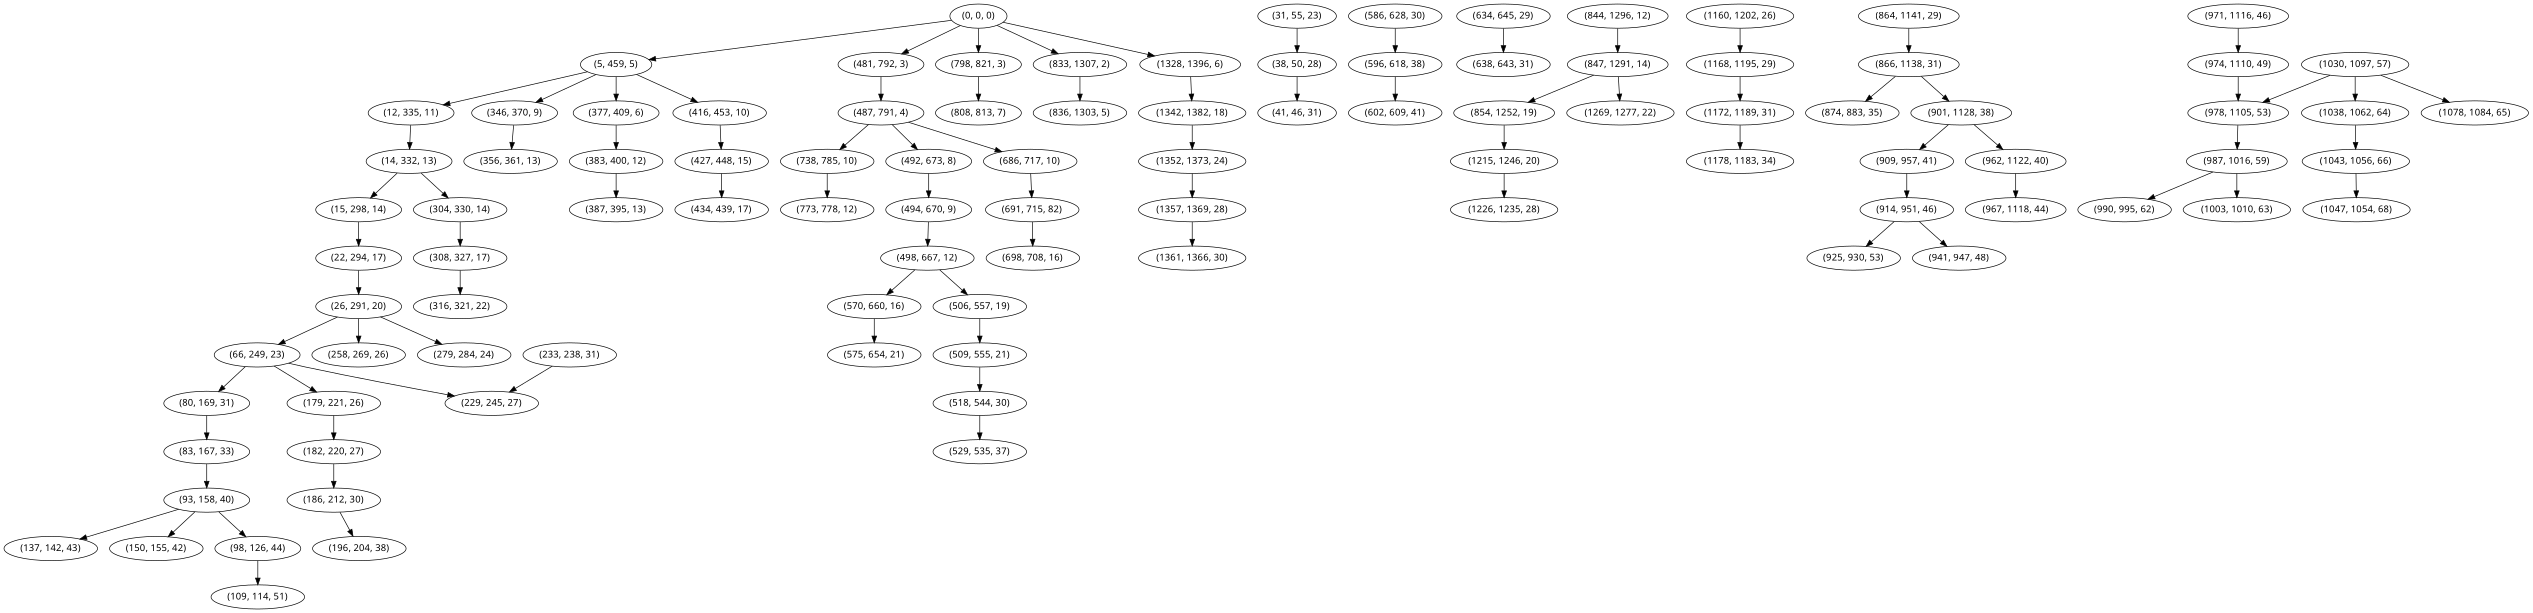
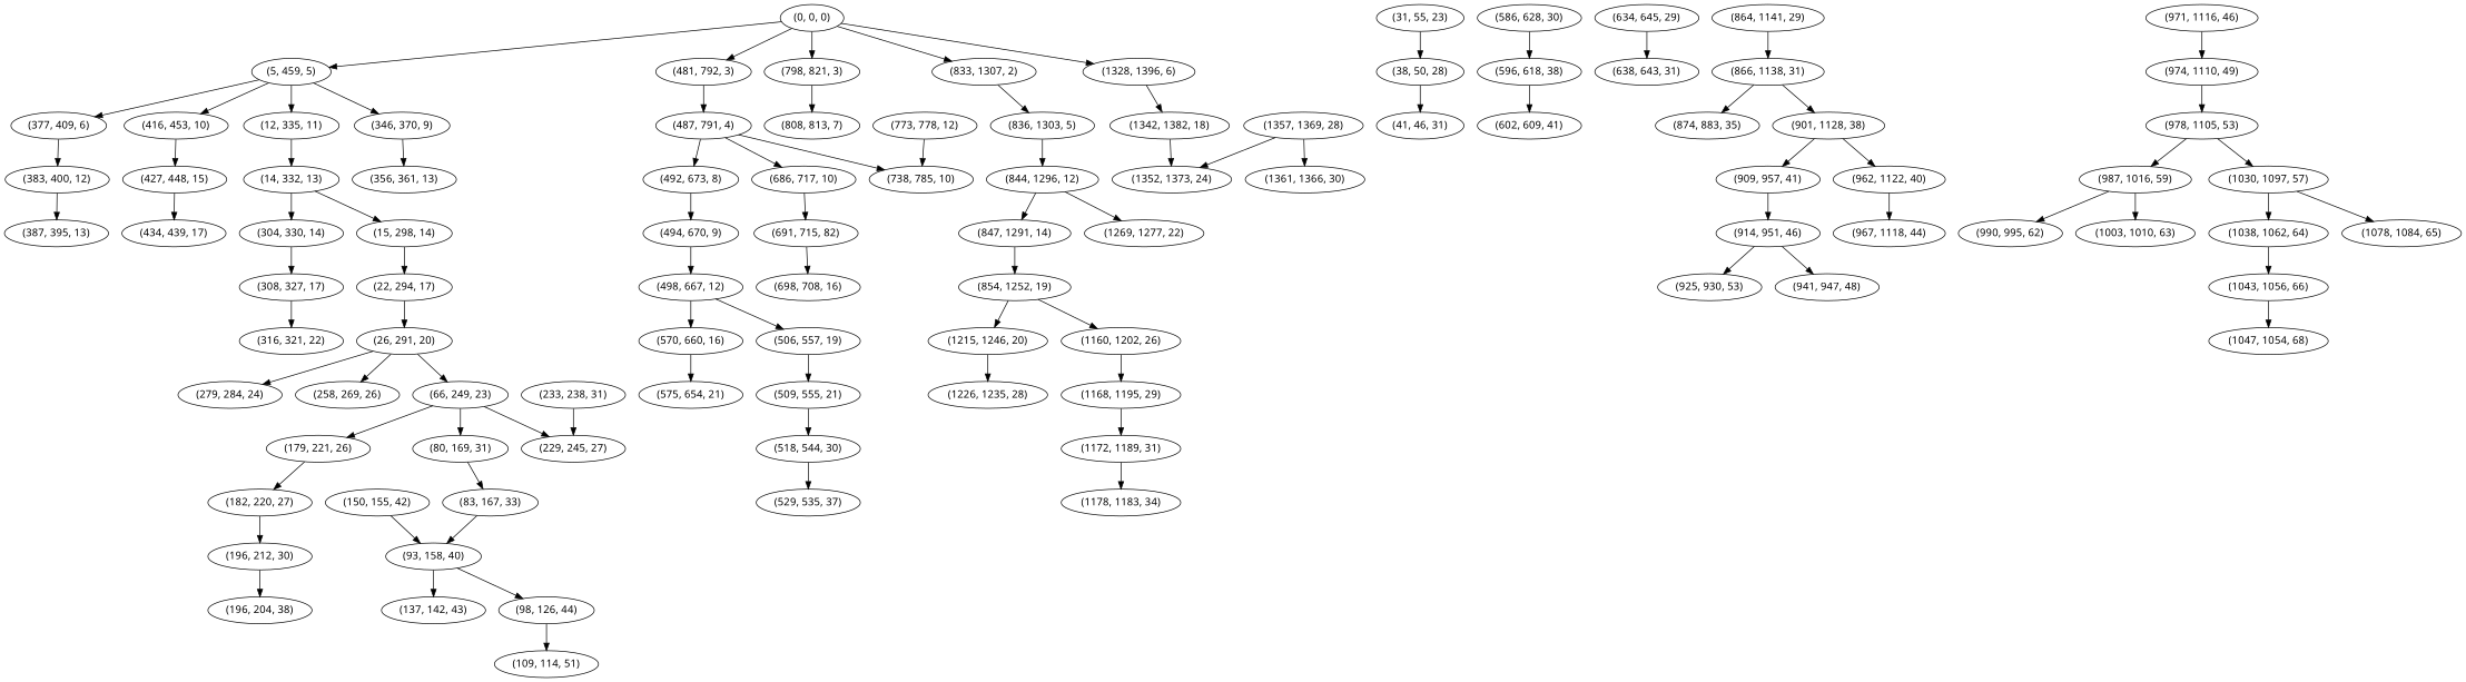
  digraph {
    fontname="Noto Sans"
    node [fontname="Noto Sans"]
    edge [fontname="Noto Sans"]
    "(0, 0, 0)"
    "(5, 459, 5)"
    "(481, 792, 3)"
    "(798, 821, 3)"
    "(833, 1307, 2)"
    "(1328, 1396, 6)"
    "(12, 335, 11)"
    "(346, 370, 9)"
    "(377, 409, 6)"
    "(416, 453, 10)"
    "(487, 791, 4)"
    "(808, 813, 7)"
    "(836, 1303, 5)"
    "(1342, 1382, 18)"
    "(14, 332, 13)"
    "(356, 361, 13)"
    "(383, 400, 12)"
    "(427, 448, 15)"
    "(15, 298, 14)"
    "(304, 330, 14)"
    "(22, 294, 17)"
    "(308, 327, 17)"
    "(26, 291, 20)"
    "(66, 249, 23)"
    "(258, 269, 26)"
    "(279, 284, 24)"
    "(31, 55, 23)"
    "(38, 50, 28)"
    "(80, 169, 31)"
    "(179, 221, 26)"
    "(229, 245, 27)"
    "(41, 46, 31)"
    "(83, 167, 33)"
    "(182, 220, 27)"
    "(93, 158, 40)"
    "(98, 126, 44)"
    "(137, 142, 43)"
    "(150, 155, 42)"
    "(109, 114, 51)"
-   "(186, 212, 30)"
+   "(186, 212, 30)" [label="(196, 212, 30)"]
    "(196, 204, 38)"
    "(233, 238, 31)"
    "(316, 321, 22)"
    "(387, 395, 13)"
    "(434, 439, 17)"
    "(492, 673, 8)"
    "(686, 717, 10)"
    "(738, 785, 10)"
    "(494, 670, 9)"
    n50 [label="(691, 715, 82)"]
    "(773, 778, 12)"
    "(498, 667, 12)"
    "(506, 557, 19)"
    "(570, 660, 16)"
    "(509, 555, 21)"
    "(575, 654, 21)"
    "(518, 544, 30)"
    "(529, 535, 37)"
    "(586, 628, 30)"
    "(596, 618, 38)"
    "(634, 645, 29)"
    "(638, 643, 31)"
    "(602, 609, 41)"
    "(698, 708, 16)"
    "(844, 1296, 12)"
    "(847, 1291, 14)"
    "(854, 1252, 19)"
    "(1269, 1277, 22)"
    "(1160, 1202, 26)"
    "(1215, 1246, 20)"
    "(864, 1141, 29)"
    "(866, 1138, 31)"
    "(1168, 1195, 29)"
    "(1226, 1235, 28)"
    "(874, 883, 35)"
    "(901, 1128, 38)"
    "(909, 957, 41)"
    "(962, 1122, 40)"
    "(914, 951, 46)"
    "(967, 1118, 44)"
    "(925, 930, 53)"
    "(941, 947, 48)"
    "(971, 1116, 46)"
    "(974, 1110, 49)"
    "(978, 1105, 53)"
    "(987, 1016, 59)"
    "(1030, 1097, 57)"
    "(990, 995, 62)"
    "(1003, 1010, 63)"
    "(1038, 1062, 64)"
    "(1078, 1084, 65)"
    "(1043, 1056, 66)"
    "(1047, 1054, 68)"
    "(1172, 1189, 31)"
    "(1178, 1183, 34)"
    "(1352, 1373, 24)"
    "(1357, 1369, 28)"
    "(1361, 1366, 30)"
    "(0, 0, 0)" -> "(5, 459, 5)"
    "(0, 0, 0)" -> "(481, 792, 3)"
    "(0, 0, 0)" -> "(798, 821, 3)"
    "(0, 0, 0)" -> "(833, 1307, 2)"
    "(0, 0, 0)" -> "(1328, 1396, 6)"
    "(5, 459, 5)" -> "(12, 335, 11)"
    "(5, 459, 5)" -> "(346, 370, 9)"
    "(5, 459, 5)" -> "(377, 409, 6)"
    "(5, 459, 5)" -> "(416, 453, 10)"
    "(481, 792, 3)" -> "(487, 791, 4)"
    "(798, 821, 3)" -> "(808, 813, 7)"
    "(833, 1307, 2)" -> "(836, 1303, 5)"
    "(1328, 1396, 6)" -> "(1342, 1382, 18)"
    "(12, 335, 11)" -> "(14, 332, 13)"
    "(346, 370, 9)" -> "(356, 361, 13)"
    "(377, 409, 6)" -> "(383, 400, 12)"
    "(416, 453, 10)" -> "(427, 448, 15)"
    "(487, 791, 4)" -> "(492, 673, 8)"
    "(487, 791, 4)" -> "(686, 717, 10)"
    "(487, 791, 4)" -> "(738, 785, 10)"
+   "(836, 1303, 5)" -> "(844, 1296, 12)"
    "(1342, 1382, 18)" -> "(1352, 1373, 24)"
    "(14, 332, 13)" -> "(15, 298, 14)"
    "(14, 332, 13)" -> "(304, 330, 14)"
    "(383, 400, 12)" -> "(387, 395, 13)"
    "(427, 448, 15)" -> "(434, 439, 17)"
    "(15, 298, 14)" -> "(22, 294, 17)"
    "(304, 330, 14)" -> "(308, 327, 17)"
    "(22, 294, 17)" -> "(26, 291, 20)"
    "(308, 327, 17)" -> "(316, 321, 22)"
    "(26, 291, 20)" -> "(66, 249, 23)"
    "(26, 291, 20)" -> "(258, 269, 26)"
    "(26, 291, 20)" -> "(279, 284, 24)"
    "(66, 249, 23)" -> "(80, 169, 31)"
    "(66, 249, 23)" -> "(179, 221, 26)"
    "(66, 249, 23)" -> "(229, 245, 27)"
    "(31, 55, 23)" -> "(38, 50, 28)"
    "(38, 50, 28)" -> "(41, 46, 31)"
    "(80, 169, 31)" -> "(83, 167, 33)"
    "(179, 221, 26)" -> "(182, 220, 27)"
    "(83, 167, 33)" -> "(93, 158, 40)"
    "(182, 220, 27)" -> "(186, 212, 30)"
    "(93, 158, 40)" -> "(98, 126, 44)"
    "(93, 158, 40)" -> "(137, 142, 43)"
-   "(93, 158, 40)" -> "(150, 155, 42)"
+   "(150, 155, 42)" -> "(93, 158, 40)"
    "(98, 126, 44)" -> "(109, 114, 51)"
    "(186, 212, 30)" -> "(196, 204, 38)"
    "(233, 238, 31)" -> "(229, 245, 27)"
    "(492, 673, 8)" -> "(494, 670, 9)"
    "(686, 717, 10)" -> n50
-   "(738, 785, 10)" -> "(773, 778, 12)"
+   "(773, 778, 12)" -> "(738, 785, 10)"
    "(494, 670, 9)" -> "(498, 667, 12)"
    n50 -> "(698, 708, 16)"
    "(498, 667, 12)" -> "(506, 557, 19)"
    "(498, 667, 12)" -> "(570, 660, 16)"
    "(506, 557, 19)" -> "(509, 555, 21)"
    "(570, 660, 16)" -> "(575, 654, 21)"
    "(509, 555, 21)" -> "(518, 544, 30)"
    "(518, 544, 30)" -> "(529, 535, 37)"
    "(586, 628, 30)" -> "(596, 618, 38)"
    "(596, 618, 38)" -> "(602, 609, 41)"
    "(634, 645, 29)" -> "(638, 643, 31)"
    "(844, 1296, 12)" -> "(847, 1291, 14)"
    "(847, 1291, 14)" -> "(854, 1252, 19)"
-   "(847, 1291, 14)" -> "(1269, 1277, 22)"
+   "(844, 1296, 12)" -> "(1269, 1277, 22)"
+   "(854, 1252, 19)" -> "(1160, 1202, 26)"
    "(854, 1252, 19)" -> "(1215, 1246, 20)"
    "(1160, 1202, 26)" -> "(1168, 1195, 29)"
    "(1215, 1246, 20)" -> "(1226, 1235, 28)"
    "(864, 1141, 29)" -> "(866, 1138, 31)"
    "(866, 1138, 31)" -> "(874, 883, 35)"
    "(866, 1138, 31)" -> "(901, 1128, 38)"
    "(1168, 1195, 29)" -> "(1172, 1189, 31)"
    "(901, 1128, 38)" -> "(909, 957, 41)"
    "(901, 1128, 38)" -> "(962, 1122, 40)"
    "(909, 957, 41)" -> "(914, 951, 46)"
    "(962, 1122, 40)" -> "(967, 1118, 44)"
    "(914, 951, 46)" -> "(925, 930, 53)"
    "(914, 951, 46)" -> "(941, 947, 48)"
    "(971, 1116, 46)" -> "(974, 1110, 49)"
    "(974, 1110, 49)" -> "(978, 1105, 53)"
    "(978, 1105, 53)" -> "(987, 1016, 59)"
-   "(1030, 1097, 57)" -> "(978, 1105, 53)"
+   "(978, 1105, 53)" -> "(1030, 1097, 57)"
    "(987, 1016, 59)" -> "(990, 995, 62)"
    "(987, 1016, 59)" -> "(1003, 1010, 63)"
    "(1030, 1097, 57)" -> "(1038, 1062, 64)"
    "(1030, 1097, 57)" -> "(1078, 1084, 65)"
    "(1038, 1062, 64)" -> "(1043, 1056, 66)"
    "(1043, 1056, 66)" -> "(1047, 1054, 68)"
    "(1172, 1189, 31)" -> "(1178, 1183, 34)"
-   "(1352, 1373, 24)" -> "(1357, 1369, 28)"
+   "(1357, 1369, 28)" -> "(1352, 1373, 24)"
    "(1357, 1369, 28)" -> "(1361, 1366, 30)"
  }
